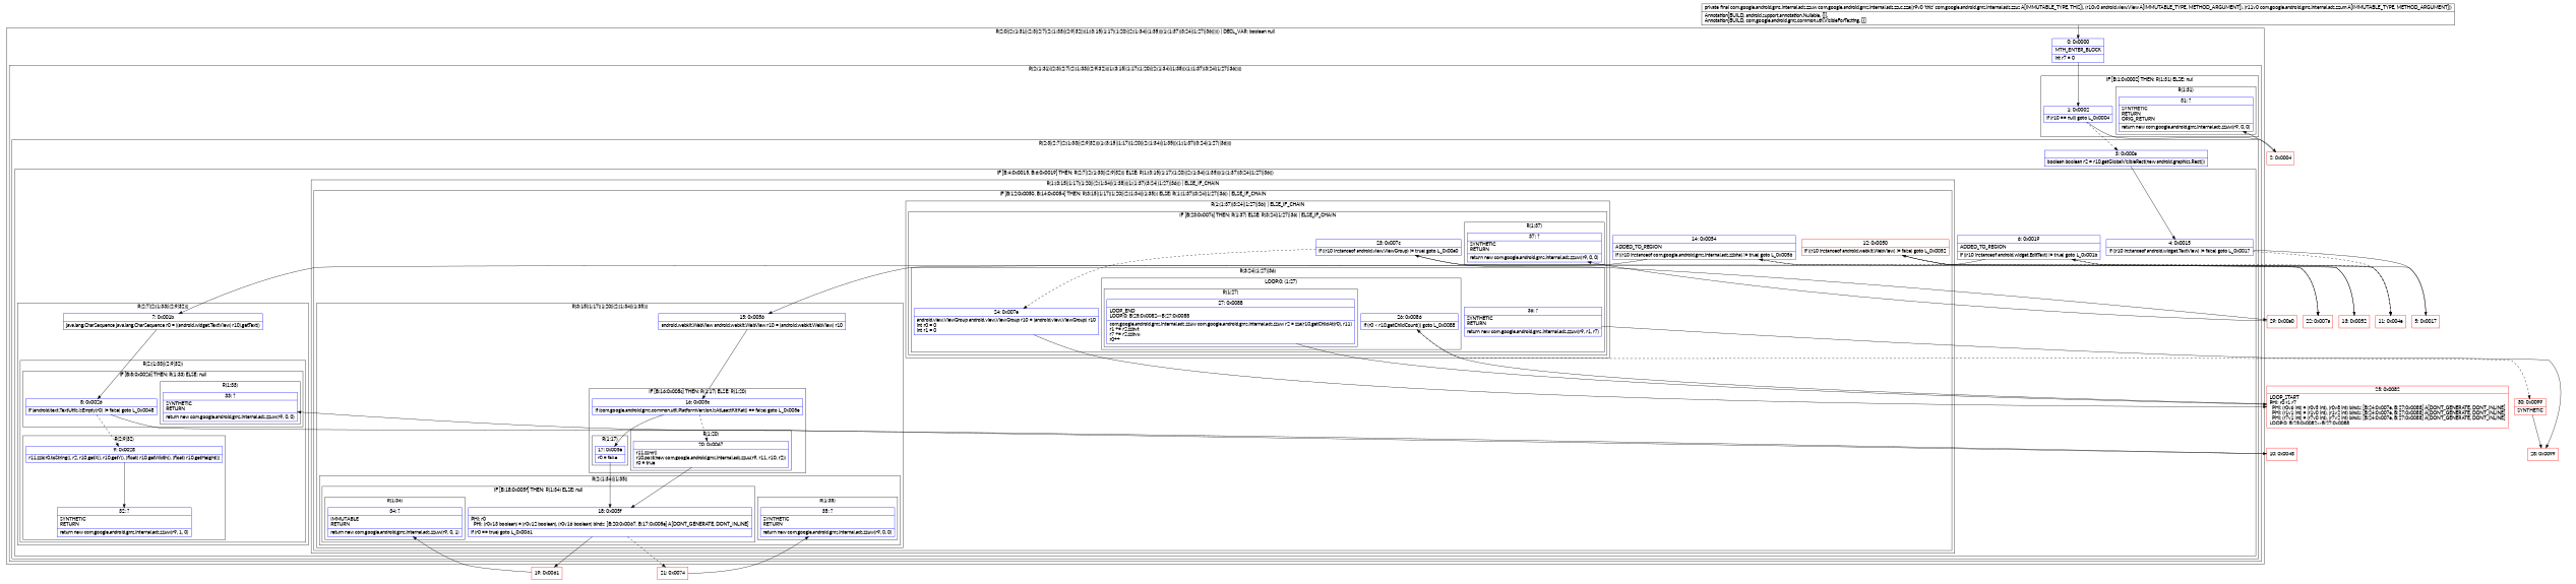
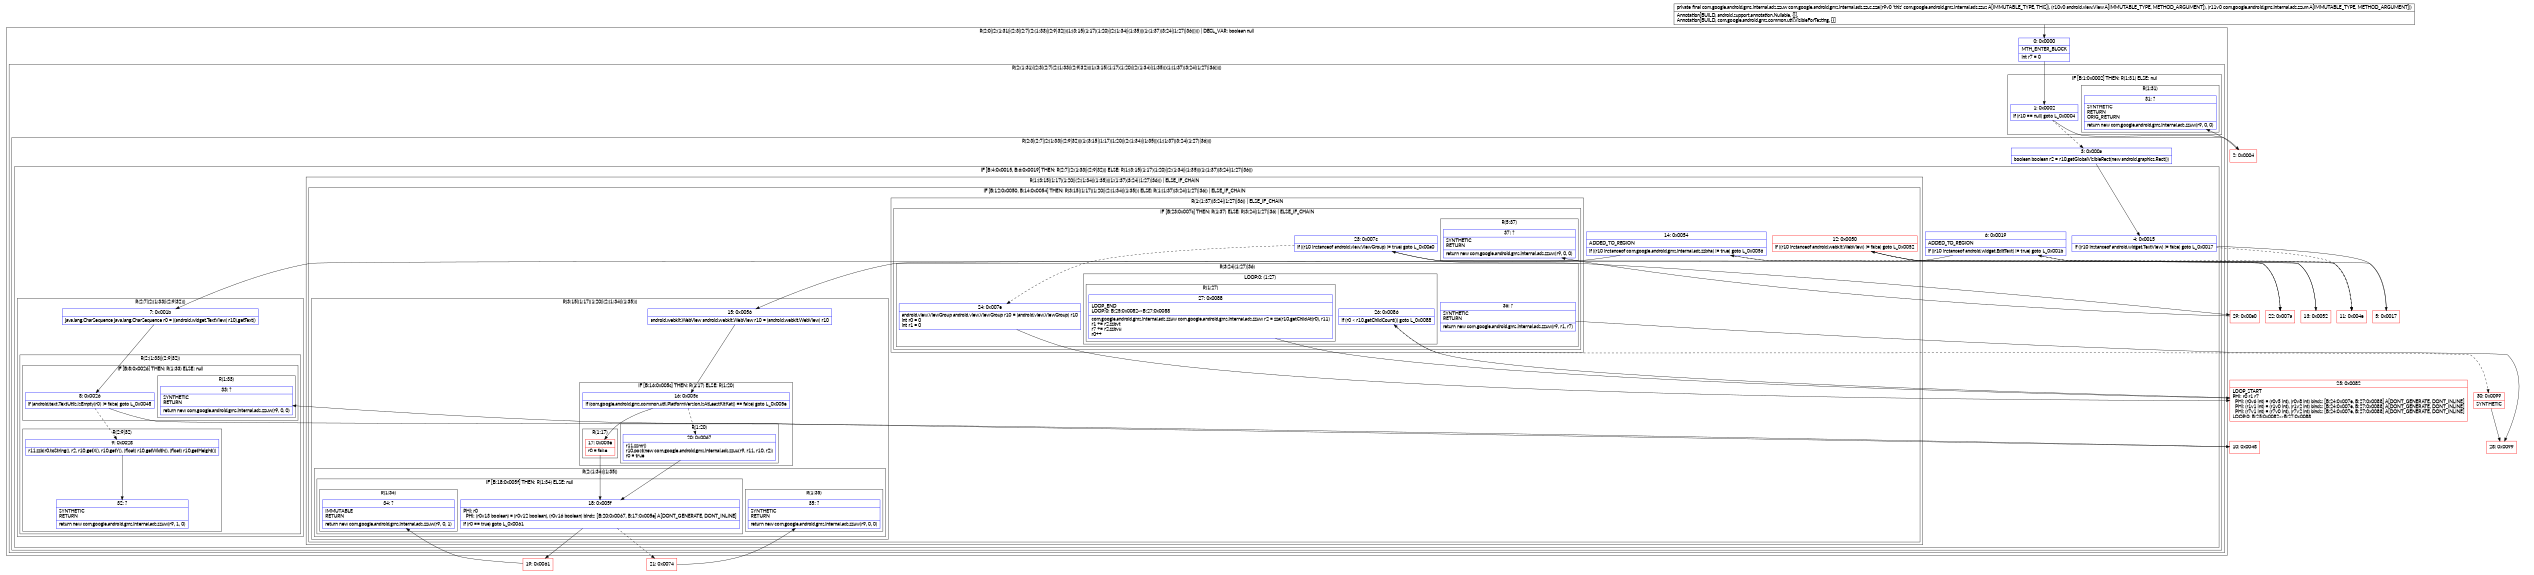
  digraph {
    fontname=Lato
    node [color=blue fontname=Lato shape=record]
    edge [fontname=Lato]
    n1 [label="{31\:\ ?|SYNTHETIC\lRETURN\lORIG_RETURN\l|return new com.google.android.gms.internal.ads.zzuw(r9, 0, 0)\l}"]
    n2 [label="{1\:\ 0x0002|if (r10 == null) goto L_0x0004\l}"]
    n3 [label="{33\:\ ?|SYNTHETIC\lRETURN\l|return new com.google.android.gms.internal.ads.zzuw(r9, 0, 0)\l}"]
    n4 [label="{8\:\ 0x0026|if (android.text.TextUtils.isEmpty(r0) != false) goto L_0x0048\l}"]
    n5 [label="{9\:\ 0x0028|r11.zzb(r0.toString(), r2, r10.getX(), r10.getY(), (float) r10.getWidth(), (float) r10.getHeight())\l}"]
    n6 [label="{32\:\ ?|SYNTHETIC\lRETURN\l|return new com.google.android.gms.internal.ads.zzuw(r9, 1, 0)\l}"]
    n7 [label="{7\:\ 0x001b|java.lang.CharSequence java.lang.CharSequence r0 = ((android.widget.TextView) r10).getText()\l}"]
-   n8 [label="{17\:\ 0x005e|r0 = false\l}"]
+   n8 [color=red label="{17\:\ 0x005e|r0 = false\l}"]
    n9 [label="{20\:\ 0x0067|r11.zzmr()\lr10.post(new com.google.android.gms.internal.ads.zzuu(r9, r11, r10, r2))\lr0 = true\l}"]
    n10 [label="{16\:\ 0x005c|if (com.google.android.gms.common.util.PlatformVersion.isAtLeastKitKat() == false) goto L_0x005e\l}"]
    n11 [label="{34\:\ ?|IMMUTABLE\lRETURN\l|return new com.google.android.gms.internal.ads.zzuw(r9, 0, 1)\l}"]
    n12 [label="{18\:\ 0x005f|PHI: r0 \l  PHI: (r0v13 boolean) = (r0v12 boolean), (r0v16 boolean) binds: [B:20:0x0067, B:17:0x005e] A[DONT_GENERATE, DONT_INLINE]\l|if (r0 == true) goto L_0x0061\l}"]
    n13 [label="{35\:\ ?|SYNTHETIC\lRETURN\l|return new com.google.android.gms.internal.ads.zzuw(r9, 0, 0)\l}"]
    n14 [label="{15\:\ 0x0056|android.webkit.WebView android.webkit.WebView r10 = (android.webkit.WebView) r10\l}"]
    n15 [label="{37\:\ ?|SYNTHETIC\lRETURN\l|return new com.google.android.gms.internal.ads.zzuw(r9, 0, 0)\l}"]
    n16 [label="{27\:\ 0x0088|LOOP_END\lLOOP:0: B:25:0x0082\-\>B:27:0x0088\l|com.google.android.gms.internal.ads.zzuw com.google.android.gms.internal.ads.zzuw r2 = zza(r10.getChildAt(r0), r11)\lr1 += r2.zzbvt\lr7 += r2.zzbvu\lr0++\l}"]
    n17 [label="{26\:\ 0x0086|if (r0 \< r10.getChildCount()) goto L_0x0088\l}"]
    n18 [label="{24\:\ 0x007e|android.view.ViewGroup android.view.ViewGroup r10 = (android.view.ViewGroup) r10\lint r0 = 0\lint r1 = 0\l}"]
    n19 [label="{36\:\ ?|SYNTHETIC\lRETURN\l|return new com.google.android.gms.internal.ads.zzuw(r9, r1, r7)\l}"]
    n20 [label="{23\:\ 0x007c|if ((r10 instanceof android.view.ViewGroup) != true) goto L_0x00a0\l}"]
    n21 [color=red label="{12\:\ 0x0050|if ((r10 instanceof android.webkit.WebView) != false) goto L_0x0052\l}"]
    n22 [label="{14\:\ 0x0054|ADDED_TO_REGION\l|if ((r10 instanceof com.google.android.gms.internal.ads.zzbha) != true) goto L_0x0056\l}"]
    n23 [label="{4\:\ 0x0015|if ((r10 instanceof android.widget.TextView) != false) goto L_0x0017\l}"]
    n24 [label="{6\:\ 0x0019|ADDED_TO_REGION\l|if ((r10 instanceof android.widget.EditText) != true) goto L_0x001b\l}"]
    n25 [label="{3\:\ 0x000a|boolean boolean r2 = r10.getGlobalVisibleRect(new android.graphics.Rect())\l}"]
    n26 [label="{0\:\ 0x0000|MTH_ENTER_BLOCK\l|int r7 = 0\l}"]
    n27 [color=red label="{2\:\ 0x0004}"]
    n28 [color=red label="{10\:\ 0x0048}"]
    n29 [color=red label="{19\:\ 0x0061}"]
    n30 [color=red label="{21\:\ 0x0074}"]
    n31 [color=red label="{25\:\ 0x0082|LOOP_START\lPHI: r0 r1 r7 \l  PHI: (r0v6 int) = (r0v5 int), (r0v8 int) binds: [B:24:0x007e, B:27:0x0088] A[DONT_GENERATE, DONT_INLINE]\l  PHI: (r1v1 int) = (r1v0 int), (r1v2 int) binds: [B:24:0x007e, B:27:0x0088] A[DONT_GENERATE, DONT_INLINE]\l  PHI: (r7v1 int) = (r7v0 int), (r7v2 int) binds: [B:24:0x007e, B:27:0x0088] A[DONT_GENERATE, DONT_INLINE]\lLOOP:0: B:25:0x0082\-\>B:27:0x0088\l}"]
    n32 [color=red label="{30\:\ 0x0099|SYNTHETIC\l}"]
    n33 [color=red label="{28\:\ 0x0099}"]
    n34 [color=red label="{29\:\ 0x00a0}"]
    n35 [color=red label="{13\:\ 0x0052}"]
    n36 [color=red label="{22\:\ 0x007a}"]
    n37 [color=red label="{5\:\ 0x0017}"]
    n38 [color=red label="{11\:\ 0x004e}"]
    n39 [label="{private final com.google.android.gms.internal.ads.zzuw com.google.android.gms.internal.ads.zzus.zza((r9v0 'this' com.google.android.gms.internal.ads.zzus A[IMMUTABLE_TYPE, THIS]), (r10v0 android.view.View A[IMMUTABLE_TYPE, METHOD_ARGUMENT]), (r11v0 com.google.android.gms.internal.ads.zzum A[IMMUTABLE_TYPE, METHOD_ARGUMENT]))  | Annotation[BUILD, android.support.annotation.Nullable, \{\}], \lAnnotation[BUILD, com.google.android.gms.common.util.VisibleForTesting, \{\}]\l}" color=""]
    subgraph cluster_1 {
      label="R(2:0|(2:(1:31)|(2:3|(2:7|(2:(1:33)|(2:9|32)))(1:(3:15|(1:17)(1:20)|(2:(1:34)|(1:35)))(1:(1:37)(3:24|(1:27)|36)))))) | DECL_VAR: boolean null\l"
      n26
      subgraph cluster_2 {
        label="R(2:(1:31)|(2:3|(2:7|(2:(1:33)|(2:9|32)))(1:(3:15|(1:17)(1:20)|(2:(1:34)|(1:35)))(1:(1:37)(3:24|(1:27)|36)))))"
        subgraph cluster_3 {
          label="IF [B:1:0x0002] THEN: R(1:31) ELSE: null"
          n2
          subgraph cluster_4 {
            label="R(1:31)"
            n1
          }
        }
        subgraph cluster_5 {
          label="R(2:3|(2:7|(2:(1:33)|(2:9|32)))(1:(3:15|(1:17)(1:20)|(2:(1:34)|(1:35)))(1:(1:37)(3:24|(1:27)|36))))"
          n25
          subgraph cluster_6 {
            label="IF [B:4:0x0015, B:6:0x0019] THEN: R(2:7|(2:(1:33)|(2:9|32))) ELSE: R(1:(3:15|(1:17)(1:20)|(2:(1:34)|(1:35)))(1:(1:37)(3:24|(1:27)|36)))"
            n23
            n24
            subgraph cluster_7 {
              label="R(2:7|(2:(1:33)|(2:9|32)))"
              n7
              subgraph cluster_8 {
                label="R(2:(1:33)|(2:9|32))"
                subgraph cluster_9 {
                  label="IF [B:8:0x0026] THEN: R(1:33) ELSE: null"
                  n4
                  subgraph cluster_10 {
                    label="R(1:33)"
                    n3
                  }
                }
                subgraph cluster_11 {
                  label="R(2:9|32)"
                  n5
                  n6
                }
              }
            }
            subgraph cluster_12 {
              label="R(1:(3:15|(1:17)(1:20)|(2:(1:34)|(1:35)))(1:(1:37)(3:24|(1:27)|36))) | ELSE_IF_CHAIN\l"
              subgraph cluster_13 {
                label="IF [B:12:0x0050, B:14:0x0054] THEN: R(3:15|(1:17)(1:20)|(2:(1:34)|(1:35))) ELSE: R(1:(1:37)(3:24|(1:27)|36)) | ELSE_IF_CHAIN\l"
                n21
                n22
                subgraph cluster_14 {
                  label="R(3:15|(1:17)(1:20)|(2:(1:34)|(1:35)))"
                  n14
                  subgraph cluster_15 {
                    label="IF [B:16:0x005c] THEN: R(1:17) ELSE: R(1:20)"
                    n10
                    subgraph cluster_16 {
                      label="R(1:17)"
                      n8
                    }
                    subgraph cluster_17 {
                      label="R(1:20)"
                      n9
                    }
                  }
                  subgraph cluster_18 {
                    label="R(2:(1:34)|(1:35))"
                    subgraph cluster_19 {
                      label="IF [B:18:0x005f] THEN: R(1:34) ELSE: null"
                      n12
                      subgraph cluster_20 {
                        label="R(1:34)"
                        n11
                      }
                    }
                    subgraph cluster_21 {
                      label="R(1:35)"
                      n13
                    }
                  }
                }
                subgraph cluster_22 {
                  label="R(1:(1:37)(3:24|(1:27)|36)) | ELSE_IF_CHAIN\l"
                  subgraph cluster_23 {
                    label="IF [B:23:0x007c] THEN: R(1:37) ELSE: R(3:24|(1:27)|36) | ELSE_IF_CHAIN\l"
                    n20
                    subgraph cluster_24 {
-                     label="R(1:37)"
+                     label="R(5:37)"
                      n15
                    }
                    subgraph cluster_25 {
                      label="R(3:24|(1:27)|36)"
                      n18
                      n19
                      subgraph cluster_26 {
                        label="LOOP:0: (1:27)"
                        n17
                        subgraph cluster_27 {
                          label="R(1:27)"
                          n16
                        }
                      }
                    }
                  }
                }
              }
            }
          }
        }
      }
    }
    n2 -> n25 [style=dashed]
    n2 -> n27
    n4 -> n5 [style=dashed]
    n4 -> n28
    n5 -> n6
    n7 -> n4
    n8 -> n12
    n9 -> n12
    n10 -> n8
    n10 -> n9 [style=dashed]
    n12 -> n29
    n12 -> n30 [style=dashed]
    n14 -> n10
    n16 -> n31
    n17 -> n32 [style=dashed]
    n18 -> n31
    n19 -> n33
    n20 -> n18 [style=dashed]
    n20 -> n34
    n21 -> n35
    n21 -> n36 [style=dashed]
    n22 -> n14
    n22 -> n36 [style=dashed]
    n23 -> n37
    n23 -> n38 [style=dashed]
    n24 -> n7
    n24 -> n38 [style=dashed]
    n25 -> n23
    n26 -> n2
    n27 -> n1
    n28 -> n3
    n29 -> n11
    n30 -> n13
    n31 -> n17
    n32 -> n33
    n34 -> n15
    n35 -> n22
    n36 -> n20
    n37 -> n24
    n38 -> n21
    n39 -> n26
  }
